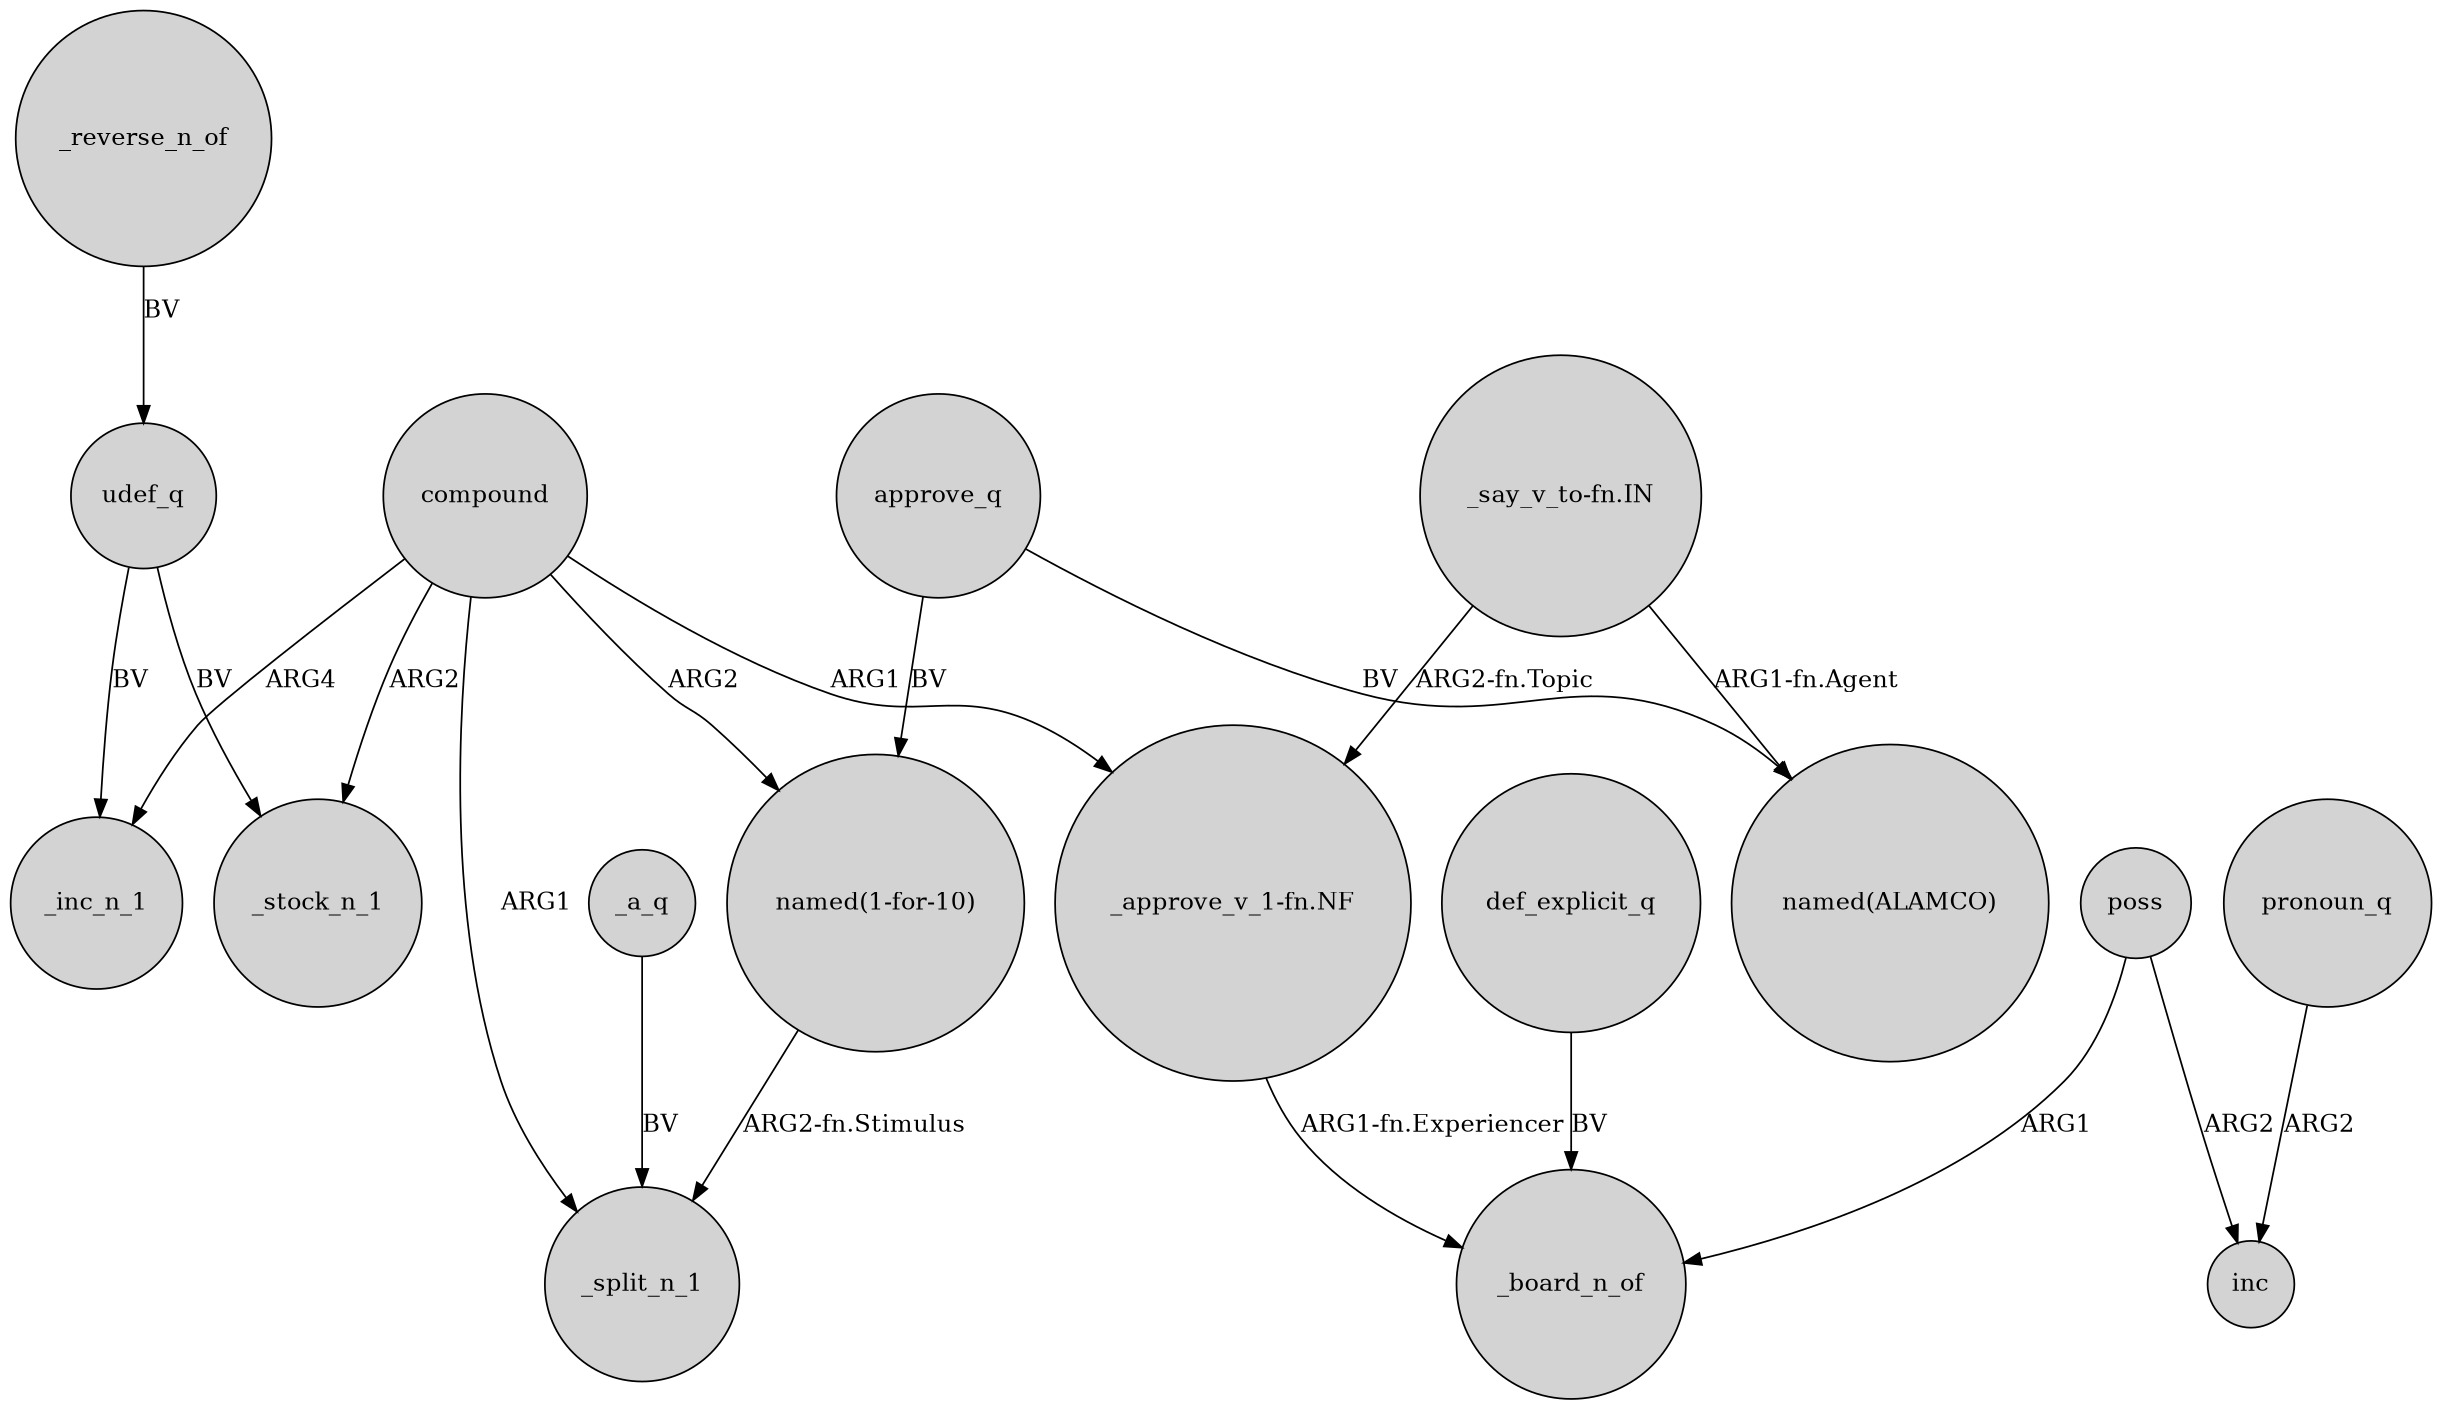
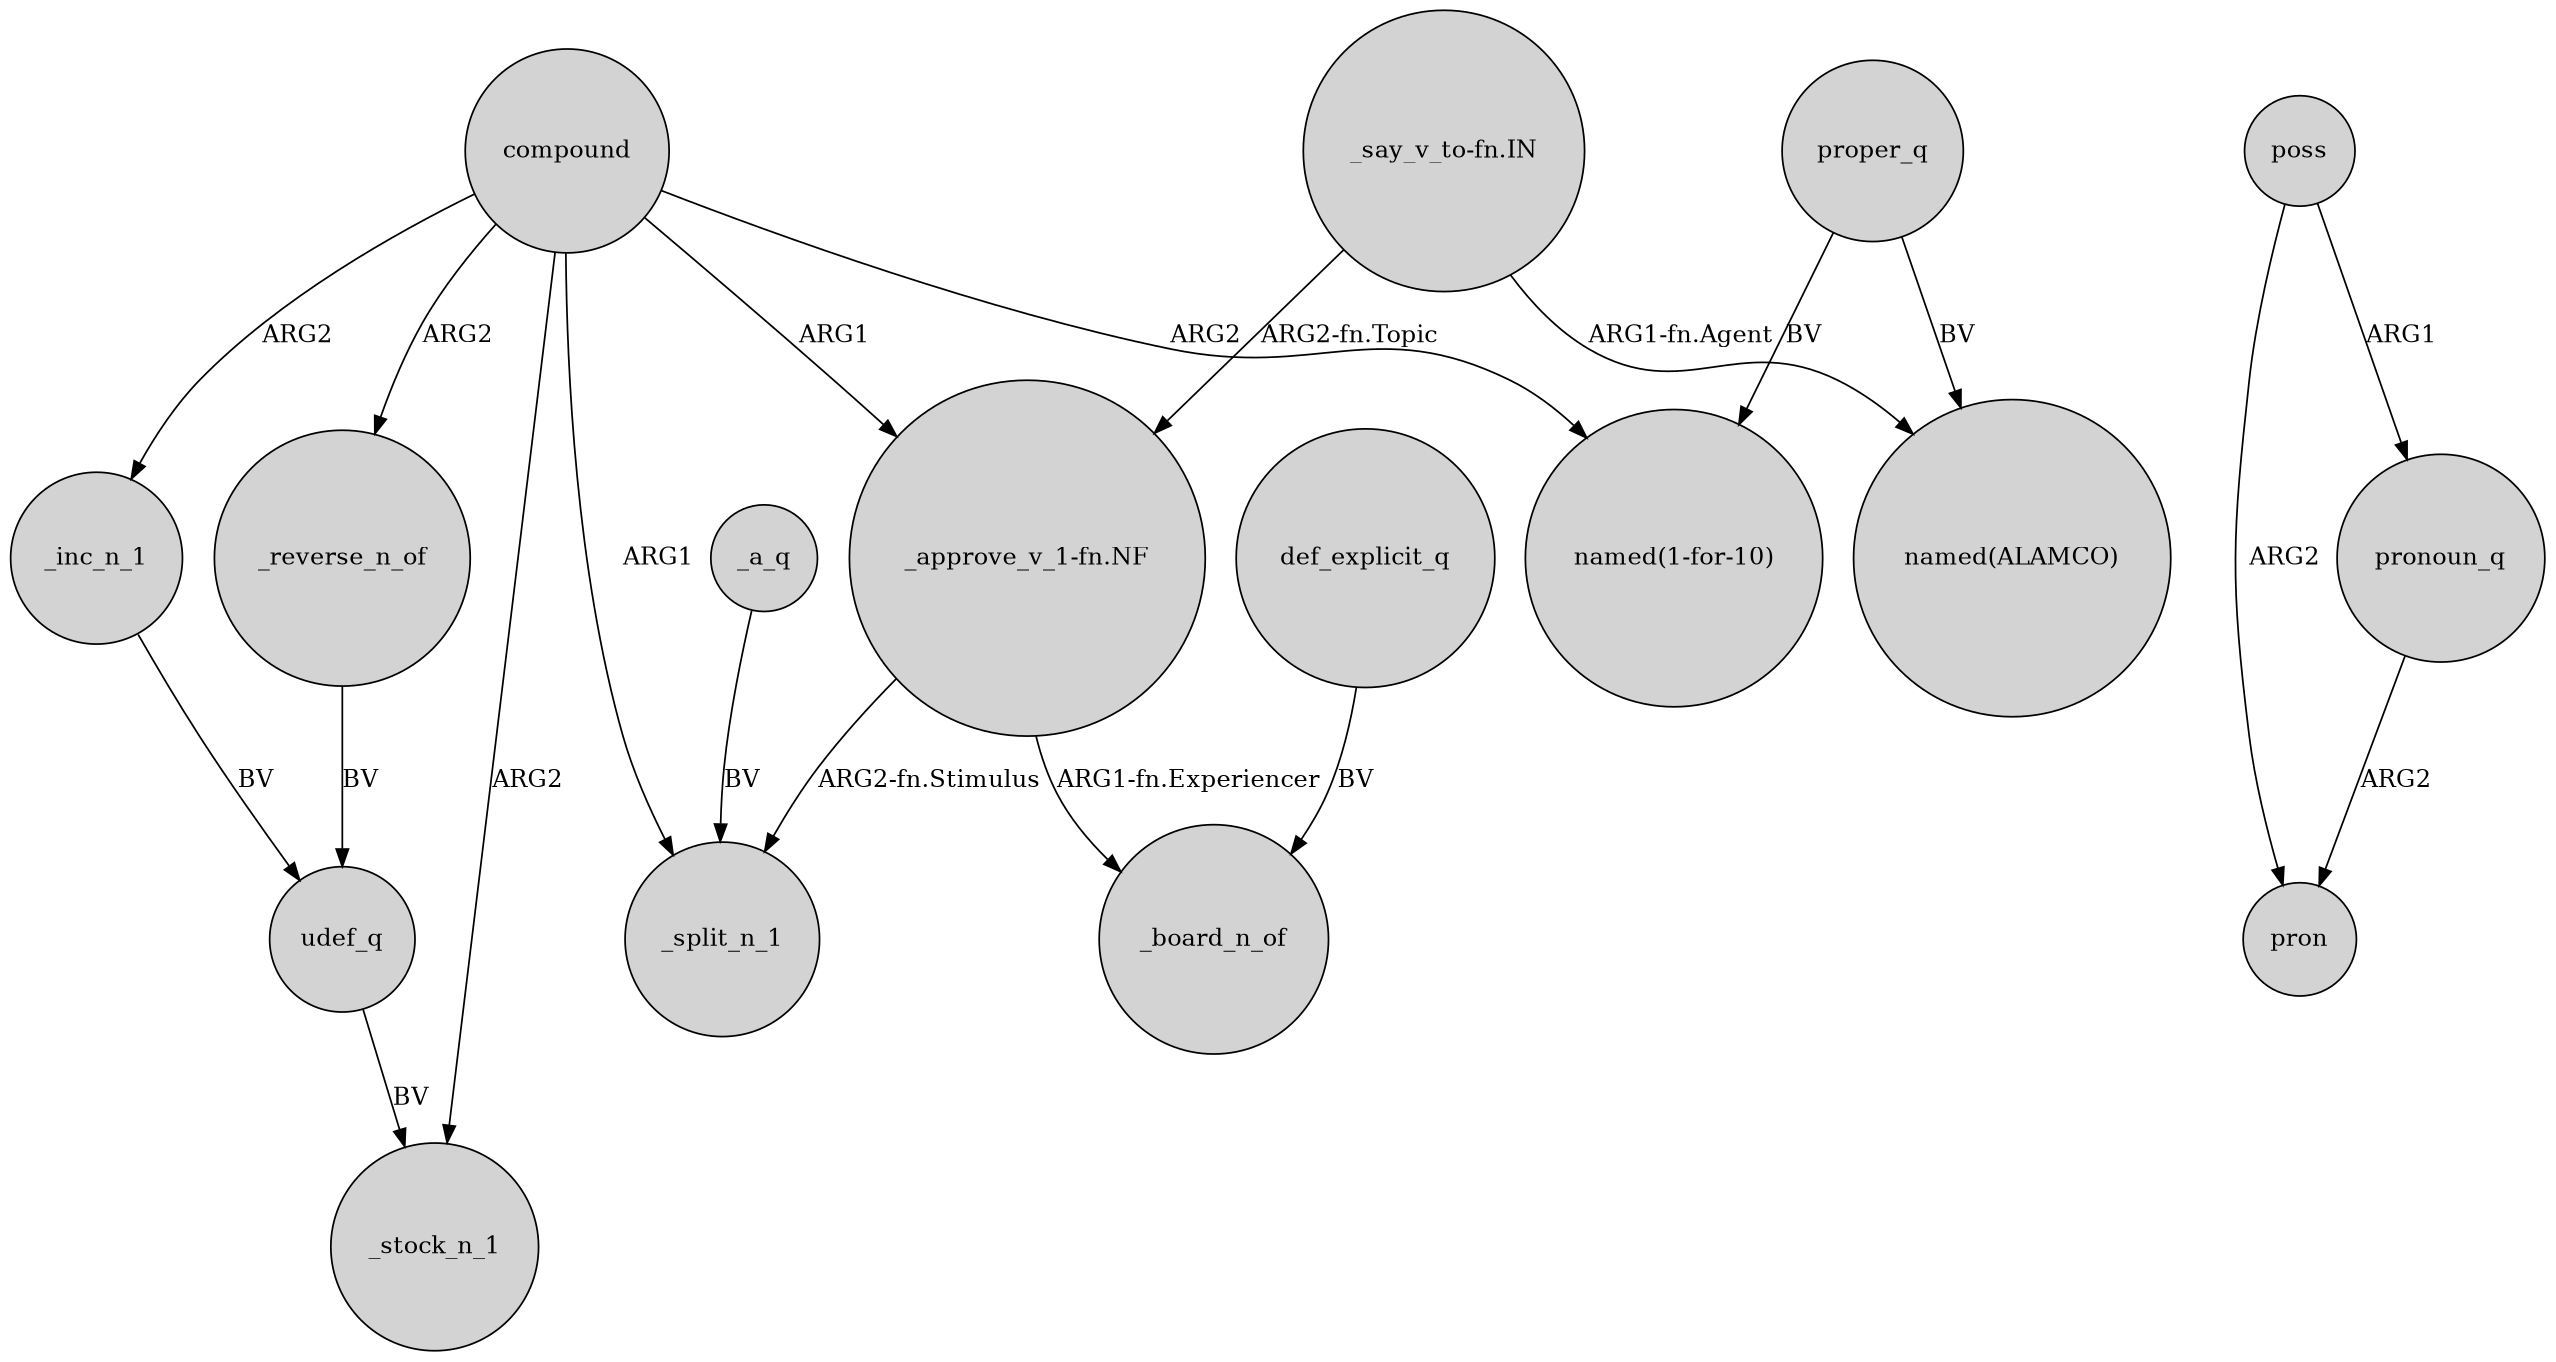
  digraph {
    node [shape=circle style=filled]
    udef_q
    _inc_n_1
    _stock_n_1
    _reverse_n_of
    poss
-   pron [label=inc]
+   pron
    _board_n_of
    compound
    _split_n_1
    "named(1-for-10)"
    "_approve_v_1-fn.NF"
    "_say_v_to-fn.IN"
    "named(ALAMCO)"
    _a_q
-   proper_q [label=approve_q]
+   proper_q
    def_explicit_q
    pronoun_q
-   udef_q -> _inc_n_1 [label=BV]
+   _inc_n_1 -> udef_q [label=BV]
    udef_q -> _stock_n_1 [label=BV]
    _reverse_n_of -> udef_q [label=BV]
    poss -> pron [label=ARG2]
-   poss -> _board_n_of [label=ARG1]
-   compound -> _inc_n_1 [label=ARG4]
+   poss -> pronoun_q [label=ARG1]
+   compound -> _inc_n_1 [label=ARG2]
    compound -> _stock_n_1 [label=ARG2]
+   compound -> _reverse_n_of [label=ARG2]
    compound -> _split_n_1 [label=ARG1]
    compound -> "named(1-for-10)" [label=ARG2]
    compound -> "_approve_v_1-fn.NF" [label=ARG1]
    "_approve_v_1-fn.NF" -> _board_n_of [label="ARG1-fn.Experiencer"]
-   "named(1-for-10)" -> _split_n_1 [label="ARG2-fn.Stimulus"]
+   "_approve_v_1-fn.NF" -> _split_n_1 [label="ARG2-fn.Stimulus"]
    "_say_v_to-fn.IN" -> "_approve_v_1-fn.NF" [label="ARG2-fn.Topic"]
    "_say_v_to-fn.IN" -> "named(ALAMCO)" [label="ARG1-fn.Agent"]
    _a_q -> _split_n_1 [label=BV]
    proper_q -> "named(1-for-10)" [label=BV]
    proper_q -> "named(ALAMCO)" [label=BV]
    def_explicit_q -> _board_n_of [label=BV]
    pronoun_q -> pron [label=ARG2]
  }
